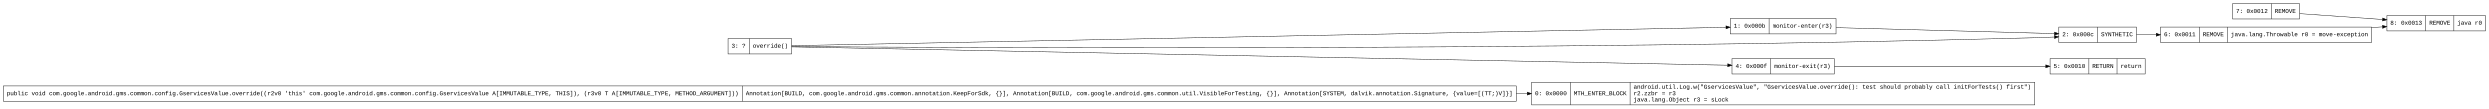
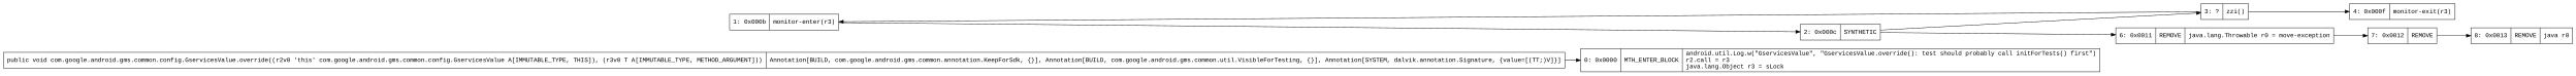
  digraph {
    fontname="Liberation Mono"
    rankdir=LR
    node [fontname="Liberation Mono" shape=record]
    edge [fontname="Liberation Mono"]
-   n1 [label="{0\:\ 0x0000|MTH_ENTER_BLOCK\l|android.util.Log.w(\"GservicesValue\", \"GservicesValue.override(): test should probably call initForTests() first\")\lr2.zzbr = r3\ljava.lang.Object r3 = sLock\l}"]
+   n1 [label="{0\:\ 0x0000|MTH_ENTER_BLOCK\l|android.util.Log.w(\"GservicesValue\", \"GservicesValue.override(): test should probably call initForTests() first\")\lr2.call = r3\ljava.lang.Object r3 = sLock\l}"]
    n2 [label="{1\:\ 0x000b|monitor\-enter(r3)\l}"]
    n3 [label="{2\:\ 0x000c|SYNTHETIC\l}"]
-   n4 [label="{3\:\ ?|override()\l}"]
+   n4 [label="{3\:\ ?|zzi()\l}"]
    n5 [label="{6\:\ 0x0011|REMOVE\l|java.lang.Throwable r0 = move\-exception\l}"]
    n6 [label="{4\:\ 0x000f|monitor\-exit(r3)\l}"]
    n7 [label="{7\:\ 0x0012|REMOVE\l}"]
-   n8 [label="{5\:\ 0x0010|RETURN\l|return\l}"]
    n9 [label="{8\:\ 0x0013|REMOVE\l|java r0\l}"]
    n10 [label="{public void com.google.android.gms.common.config.GservicesValue.override((r2v0 'this' com.google.android.gms.common.config.GservicesValue A[IMMUTABLE_TYPE, THIS]), (r3v0 T A[IMMUTABLE_TYPE, METHOD_ARGUMENT]))  | Annotation[BUILD, com.google.android.gms.common.annotation.KeepForSdk, \{\}], Annotation[BUILD, com.google.android.gms.common.util.VisibleForTesting, \{\}], Annotation[SYSTEM, dalvik.annotation.Signature, \{value=[(TT;)V]\}]\l}"]
    n2 -> n3
-   n4 -> n3
+   n3 -> n4
    n3 -> n5
    n4 -> n2
    n4 -> n6
-   n5 -> n9
-   n6 -> n8
+   n5 -> n7
    n7 -> n9
    n10 -> n1
  }
